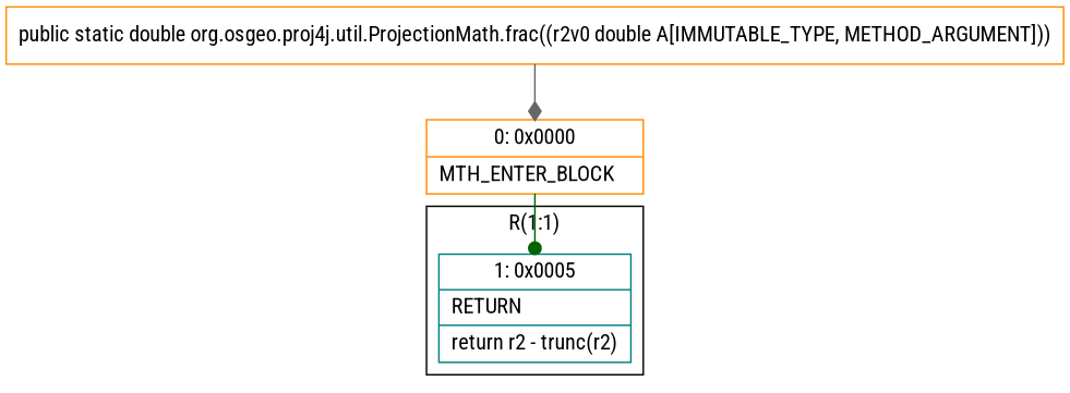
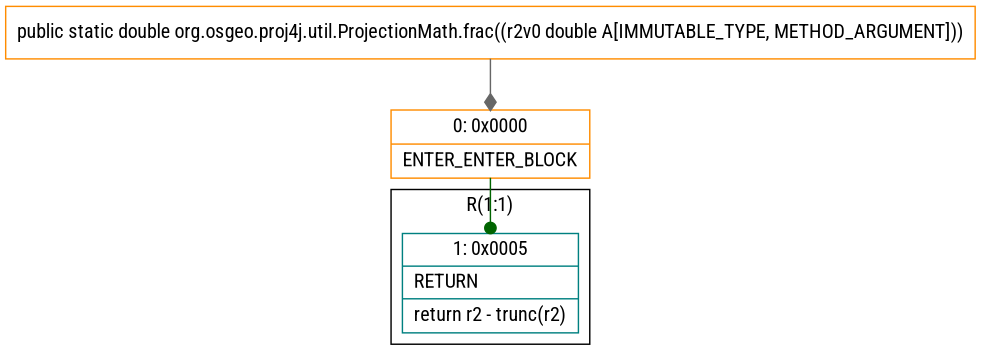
  digraph {
    fontname="Roboto Condensed"
    node [color=darkorange shape=record fontname="Roboto Condensed"]
    edge [style=solid fontname="Roboto Condensed"]
    n1 [color=teal label="{1\:\ 0x0005|RETURN\l|return r2 \- trunc(r2)\l}"]
-   n2 [label="{0\:\ 0x0000|MTH_ENTER_BLOCK\l}"]
+   n2 [label="{0\:\ 0x0000|ENTER_ENTER_BLOCK\l}"]
    n3 [label="{public static double org.osgeo.proj4j.util.ProjectionMath.frac((r2v0 double A[IMMUTABLE_TYPE, METHOD_ARGUMENT])) }"]
    subgraph cluster_1 {
      label="R(1:1)"
      n1
    }
    n2 -> n1 [color=darkgreen arrowhead=dot]
    n3 -> n2 [color=gray40 arrowhead=diamond]
  }
